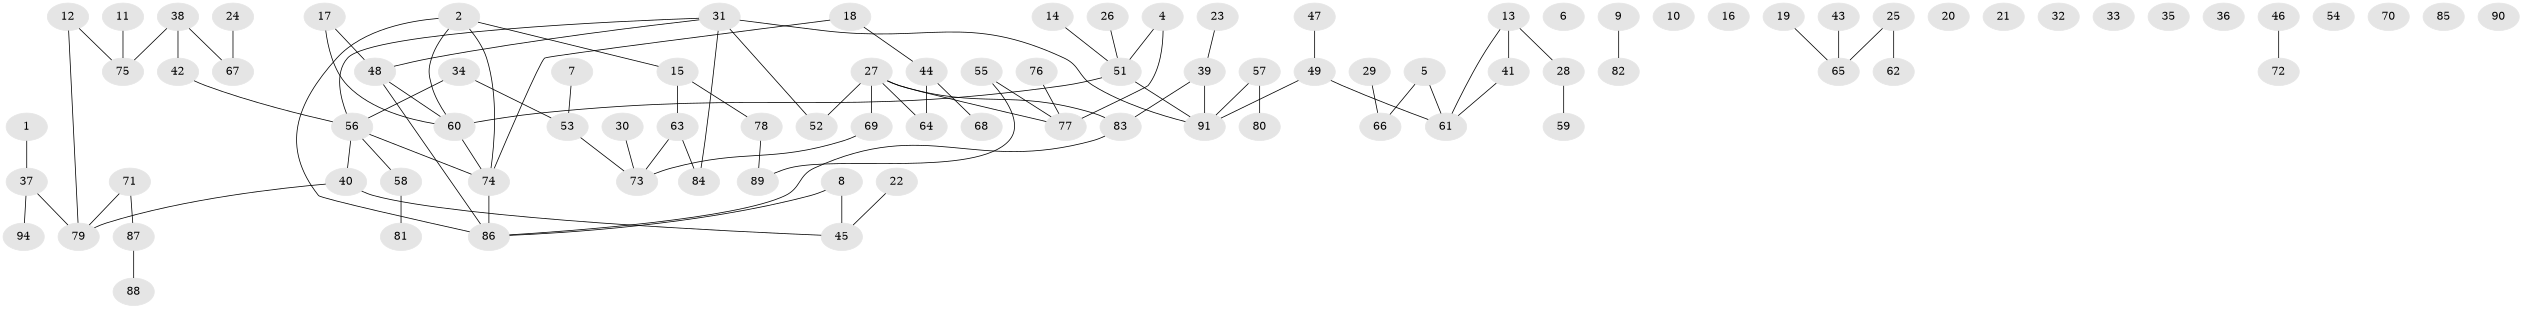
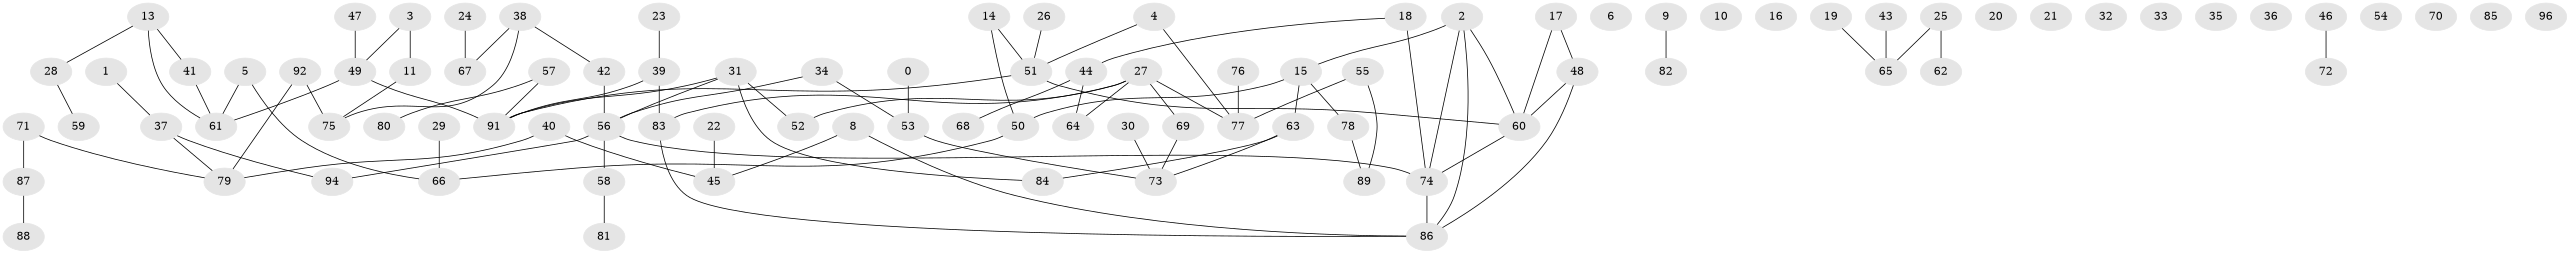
  graph {
    node [color=gray90 style=filled]
    1
    37
    79
    n4 [label=94]
    2
    15
    60
    74
    86
+   50
    63
    78
+   3
    11
    49
    75
    61
    91
    4
    51
    77
    5
    66
    6
-   7
+   7 [label=0]
    53
    73
    8
    45
    9
    82
    10
-   12
+   12 [label=92]
    13
    28
    41
    59
    14
    84
    89
    16
    17
    48
    18
    44
    64
    68
    19
    65
    20
    21
    22
    23
    39
    83
    24
    67
    25
    62
    26
    27
    52
    69
    29
    30
    31
    56
    58
    32
    33
    34
    35
    36
    38
    42
    87
    88
    40
    43
    46
    72
    47
    54
    55
    81
    57
    80
    70
    71
    76
    85
-   90
+   90 [label=96]
    1 -- 37
    37 -- 79
    37 -- n4
    2 -- 15
    2 -- 60
    2 -- 74
    2 -- 86
+   15 -- 50
    15 -- 63
    15 -- 78
    60 -- 74
    74 -- 86
+   50 -- 66
    63 -- 73
    63 -- 84
    78 -- 89
+   3 -- 11
+   3 -- 49
    11 -- 75
    49 -- 61
    49 -- 91
    4 -- 51
    4 -- 77
    51 -- 60
    51 -- 91
    5 -- 61
    5 -- 66
    7 -- 53
    53 -- 73
    8 -- 86
    8 -- 45
    9 -- 82
    12 -- 79
    12 -- 75
    13 -- 61
    13 -- 28
    13 -- 41
    28 -- 59
    41 -- 61
+   14 -- 50
    14 -- 51
    17 -- 60
    17 -- 48
    48 -- 60
    48 -- 86
    18 -- 74
    18 -- 44
    44 -- 64
    44 -- 68
    19 -- 65
    22 -- 45
    23 -- 39
    39 -- 91
    39 -- 83
    83 -- 86
    24 -- 67
    25 -- 65
    25 -- 62
    26 -- 51
    27 -- 77
    27 -- 64
    27 -- 83
    27 -- 52
    27 -- 69
    69 -- 73
    29 -- 66
    30 -- 73
    31 -- 91
    31 -- 84
-   31 -- 48
    31 -- 52
    31 -- 56
-   56 -- 40
+   56 -- n4
    56 -- 74
    56 -- 58
    58 -- 81
    34 -- 53
    34 -- 56
    38 -- 75
    38 -- 67
    38 -- 42
    42 -- 56
    87 -- 88
    40 -- 79
    40 -- 45
    43 -- 65
    46 -- 72
    47 -- 49
    55 -- 77
    55 -- 89
    57 -- 91
    57 -- 80
    71 -- 79
    71 -- 87
    76 -- 77
  }
